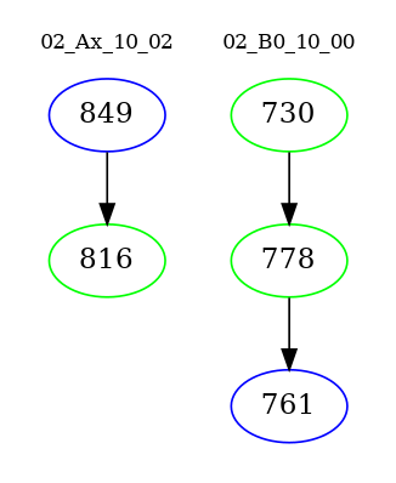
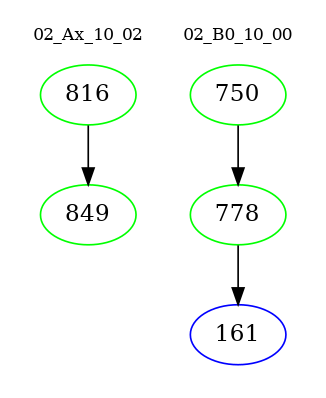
  digraph {
    node [color=green]
    edge [color=black]
    n1 [label=816]
-   n2 [color=blue label=849]
-   n3 [label=730]
+   n2 [label=849]
+   n3 [label=750]
    n4 [label=778]
-   n5 [color=blue label=761]
+   n5 [color=blue label=161]
    subgraph cluster_1 {
      color=white
      fontsize=10
      label="02_Ax_10_02"
      n1
      n2
    }
    subgraph cluster_2 {
      color=white
      fontsize=10
      label="02_B0_10_00"
      n3
      n4
      n5
    }
-   n2 -> n1
+   n1 -> n2
    n3 -> n4
    n4 -> n5
  }
